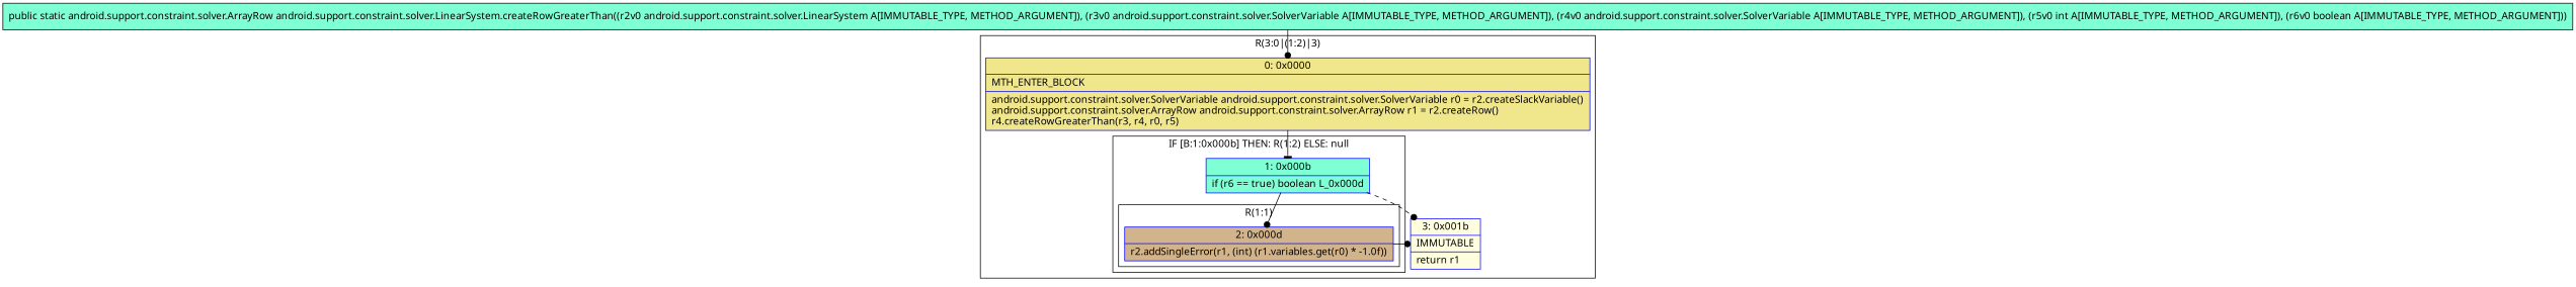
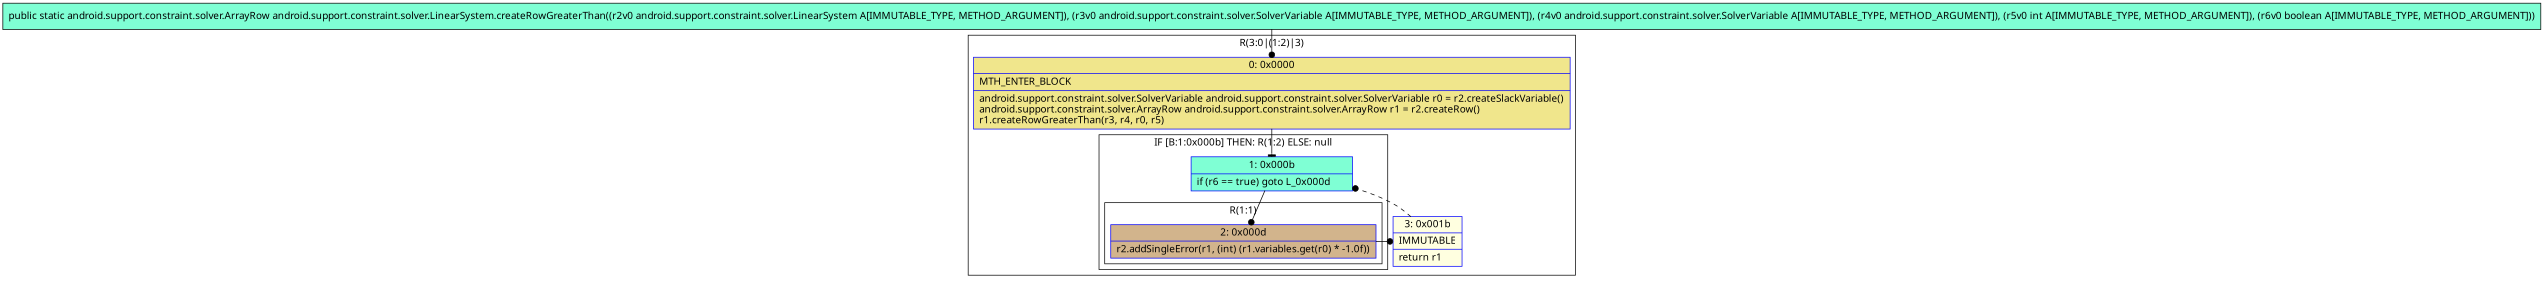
  digraph {
    fontname="Noto Sans"
    node [color=blue fillcolor=aquamarine fontname="Noto Sans" shape=record style=filled]
    edge [arrowhead=dot fontname="Noto Sans"]
    n1 [fillcolor=tan label="{2\:\ 0x000d|r2.addSingleError(r1, (int) (r1.variables.get(r0) * \-1.0f))\l}"]
-   n2 [label="{1\:\ 0x000b|if (r6 == true) boolean L_0x000d\l}"]
-   n3 [fillcolor=khaki label="{0\:\ 0x0000|MTH_ENTER_BLOCK\l|android.support.constraint.solver.SolverVariable android.support.constraint.solver.SolverVariable r0 = r2.createSlackVariable()\landroid.support.constraint.solver.ArrayRow android.support.constraint.solver.ArrayRow r1 = r2.createRow()\lr4.createRowGreaterThan(r3, r4, r0, r5)\l}"]
+   n2 [label="{1\:\ 0x000b|if (r6 == true) goto L_0x000d\l}"]
+   n3 [fillcolor=khaki label="{0\:\ 0x0000|MTH_ENTER_BLOCK\l|android.support.constraint.solver.SolverVariable android.support.constraint.solver.SolverVariable r0 = r2.createSlackVariable()\landroid.support.constraint.solver.ArrayRow android.support.constraint.solver.ArrayRow r1 = r2.createRow()\lr1.createRowGreaterThan(r3, r4, r0, r5)\l}"]
    n4 [fillcolor=lightyellow label="{3\:\ 0x001b|IMMUTABLE\l|return r1\l}"]
    n5 [label="{public static android.support.constraint.solver.ArrayRow android.support.constraint.solver.LinearSystem.createRowGreaterThan((r2v0 android.support.constraint.solver.LinearSystem A[IMMUTABLE_TYPE, METHOD_ARGUMENT]), (r3v0 android.support.constraint.solver.SolverVariable A[IMMUTABLE_TYPE, METHOD_ARGUMENT]), (r4v0 android.support.constraint.solver.SolverVariable A[IMMUTABLE_TYPE, METHOD_ARGUMENT]), (r5v0 int A[IMMUTABLE_TYPE, METHOD_ARGUMENT]), (r6v0 boolean A[IMMUTABLE_TYPE, METHOD_ARGUMENT])) }" color=""]
    subgraph cluster_1 {
      label="R(3:0|(1:2)|3)"
      n3
      n4
      subgraph cluster_2 {
        label="IF [B:1:0x000b] THEN: R(1:2) ELSE: null"
        n2
        subgraph cluster_3 {
          label="R(1:1)"
          n1
        }
      }
    }
    n1 -> n4
    n2 -> n1
-   n2 -> n4 [style=dashed]
+   n4 -> n2 [style=dashed]
    n3 -> n2 [arrowhead=tee]
    n5 -> n3
  }
